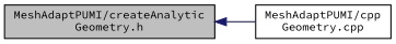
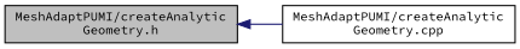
  digraph {
    rankdir=LR
    fontname="Source Code Pro"
    node [color=black fontname="Source Code Pro" fontsize=10 shape=record style=filled]
    n1 [fillcolor=grey75 fontcolor=black height=0.2 label="MeshAdaptPUMI/createAnalytic\lGeometry.h" width=0.4]
-   n2 [fillcolor=white height=0.2 label="MeshAdaptPUMI/cpp\lGeometry.cpp" width=0.4]
+   n2 [fillcolor=white height=0.2 label="MeshAdaptPUMI/createAnalytic\lGeometry.cpp" width=0.4]
    n1 -> n2 [color=midnightblue dir=back fontname="Source Code Pro" fontsize=10 labelfontname=Helvetica labelfontsize=10 style=solid]
  }
